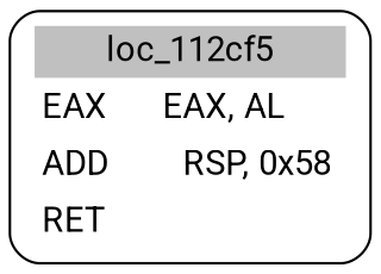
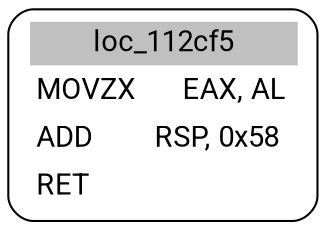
  digraph {
    fontname=Roboto
-   n1 [fontname=Roboto label=<<table border="0" cellborder="0" cellpadding="3"><tr><td align="center" colspan="2" bgcolor="grey">loc_112cf5</td></tr><tr><td align="left">EAX      EAX, AL</td></tr><tr><td align="left">ADD        RSP, 0x58</td></tr><tr><td align="left">RET        </td></tr></table>> shape=Mrecord]
+   n1 [fontname=Roboto label=<<table border="0" cellborder="0" cellpadding="3"><tr><td align="center" colspan="2" bgcolor="grey">loc_112cf5</td></tr><tr><td align="left">MOVZX      EAX, AL</td></tr><tr><td align="left">ADD        RSP, 0x58</td></tr><tr><td align="left">RET        </td></tr></table>> shape=Mrecord]
  }
